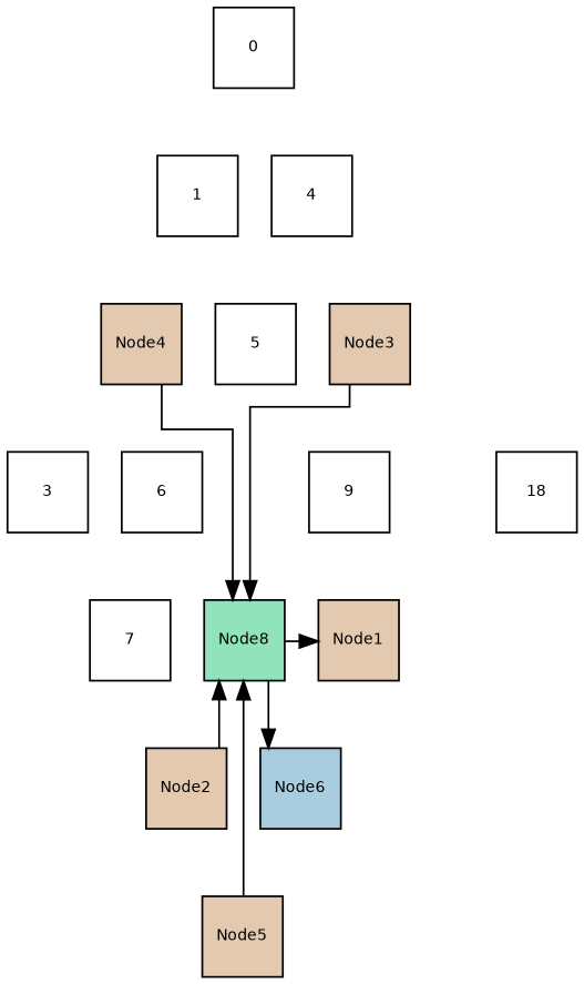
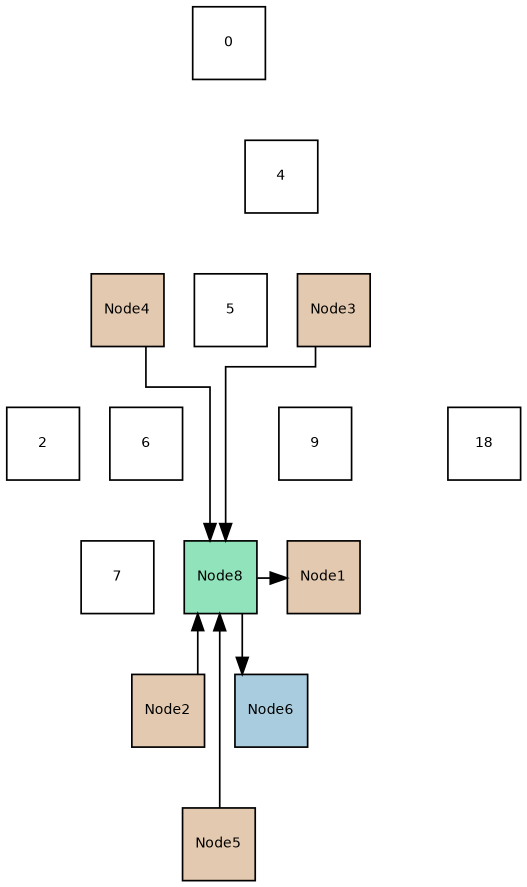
  digraph {
    fontname="DejaVu Sans"
    rank=same
    rankdir=TB
    splines=ortho
    node [fillcolor="#ffffff" fixedsize=true fontname="DejaVu Sans" fontsize=8 shape=square style=filled]
    edge [constraint=true fontname="DejaVu Sans" style=invis]
    n1 [label=0 width=0.6]
-   n2 [label=1 width=0.6]
    n3 [label=4 width=0.6]
    n4 [fillcolor="#e3c9af" label=Node4 width=0.6]
    n5 [label=5 width=0.6]
    n6 [fillcolor="#e3c9af" label=Node3 width=0.6]
-   n7 [label=3 width=0.6]
+   n7 [label=2 width=0.6]
    n8 [label=6 width=0.6]
    n9 [fillcolor="#91e3bb" label=Node8 width=0.6]
    n10 [label=9 width=0.6]
    n11 [label=7 width=0.6]
    n12 [fillcolor="#e3c9af" label=Node2 width=0.6]
    n13 [fillcolor="#e3c9af" label=Node1 width=0.6]
    n14 [fillcolor="#a9ccde" label=Node6 width=0.6]
    n15 [label=18 width=0.6]
    n16 [fillcolor="#e3c9af" label=Node5 width=0.6]
-   n1 -> n2
    n1 -> n3
-   n2 -> n4
-   n2 -> n5
    n3 -> n5
    n3 -> n6
    n4 -> n7
    n4 -> n8
    n4 -> n9 [constraint=false style=vis]
    n5 -> n8
    n5 -> n10
    n6 -> n9 [constraint=false style=vis]
    n6 -> n10
    n6 -> n15
    n7 -> n11
    n8 -> n9
    n8 -> n11
    n9 -> n12
    n9 -> n13 [constraint=false style=vis]
    n9 -> n14 [constraint=false style=vis]
    n9 -> n14
    n10 -> n9
    n10 -> n13
    n11 -> n12
    n12 -> n9 [constraint=false style=vis]
    n12 -> n16
    n13 -> n14
    n14 -> n16
    n15 -> n13
    n16 -> n9 [constraint=false style=vis]
  }
